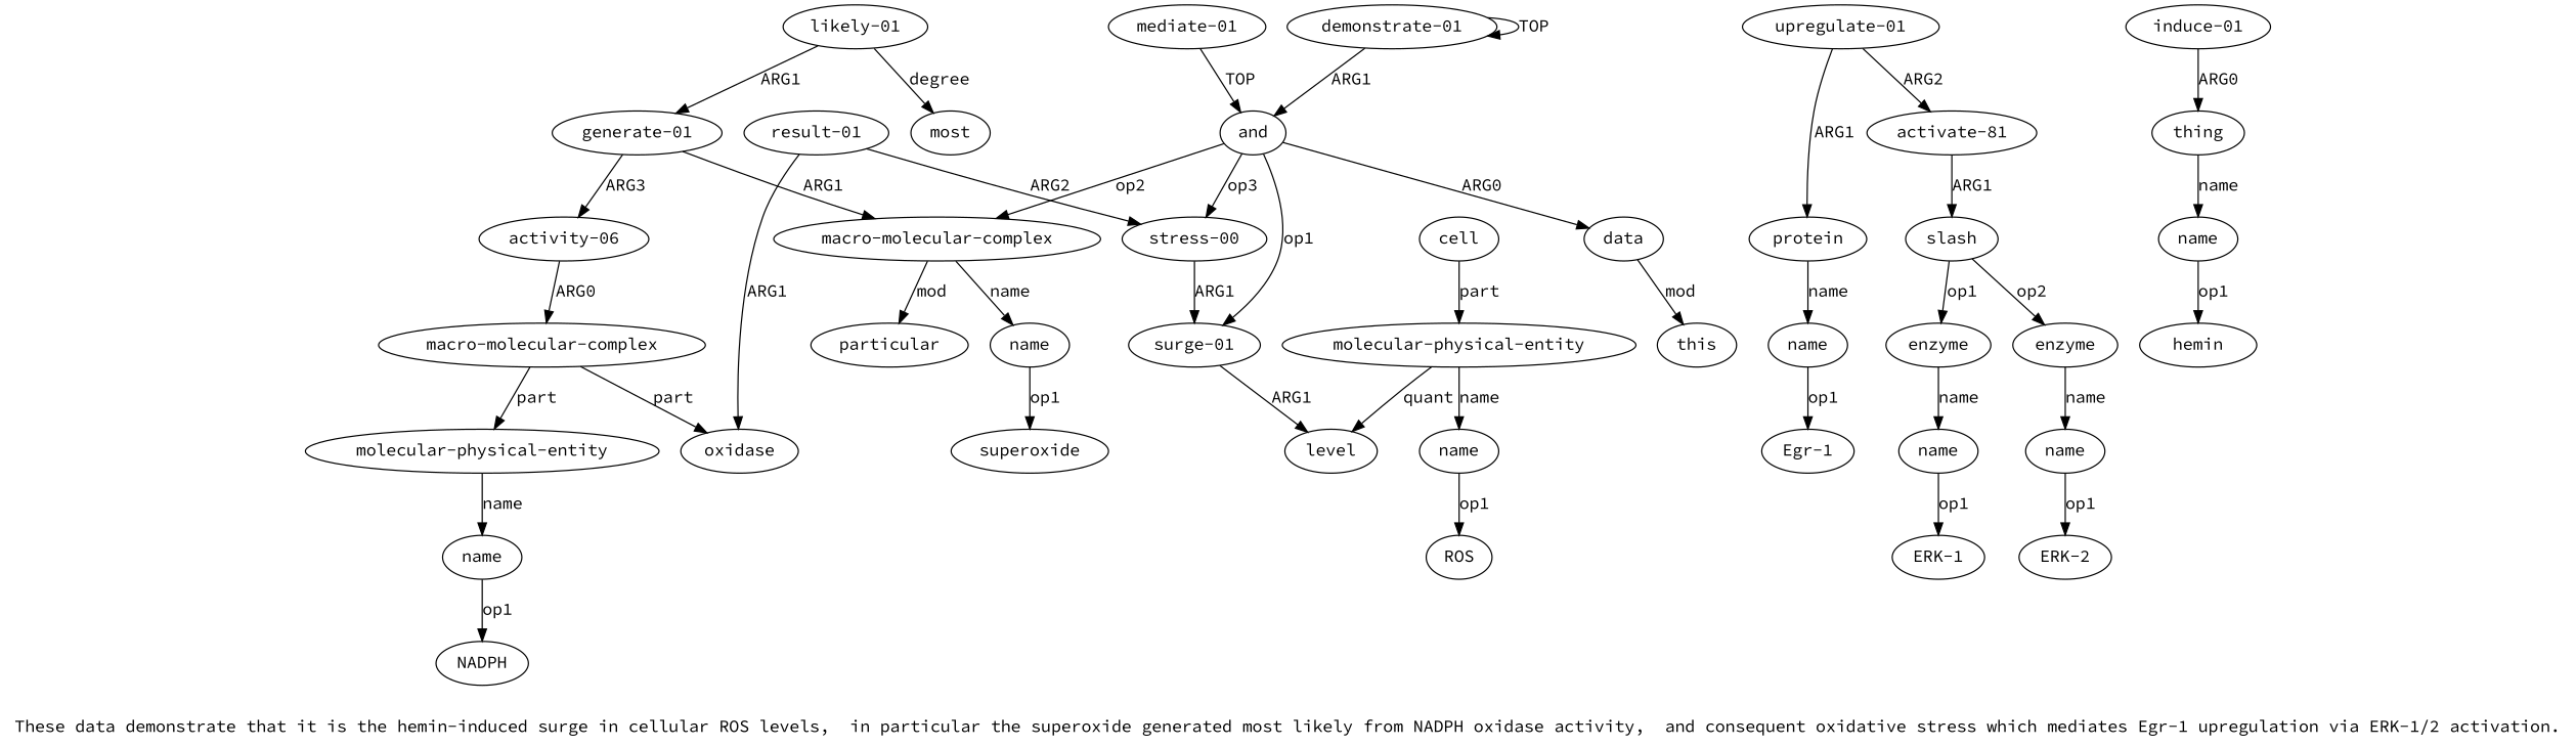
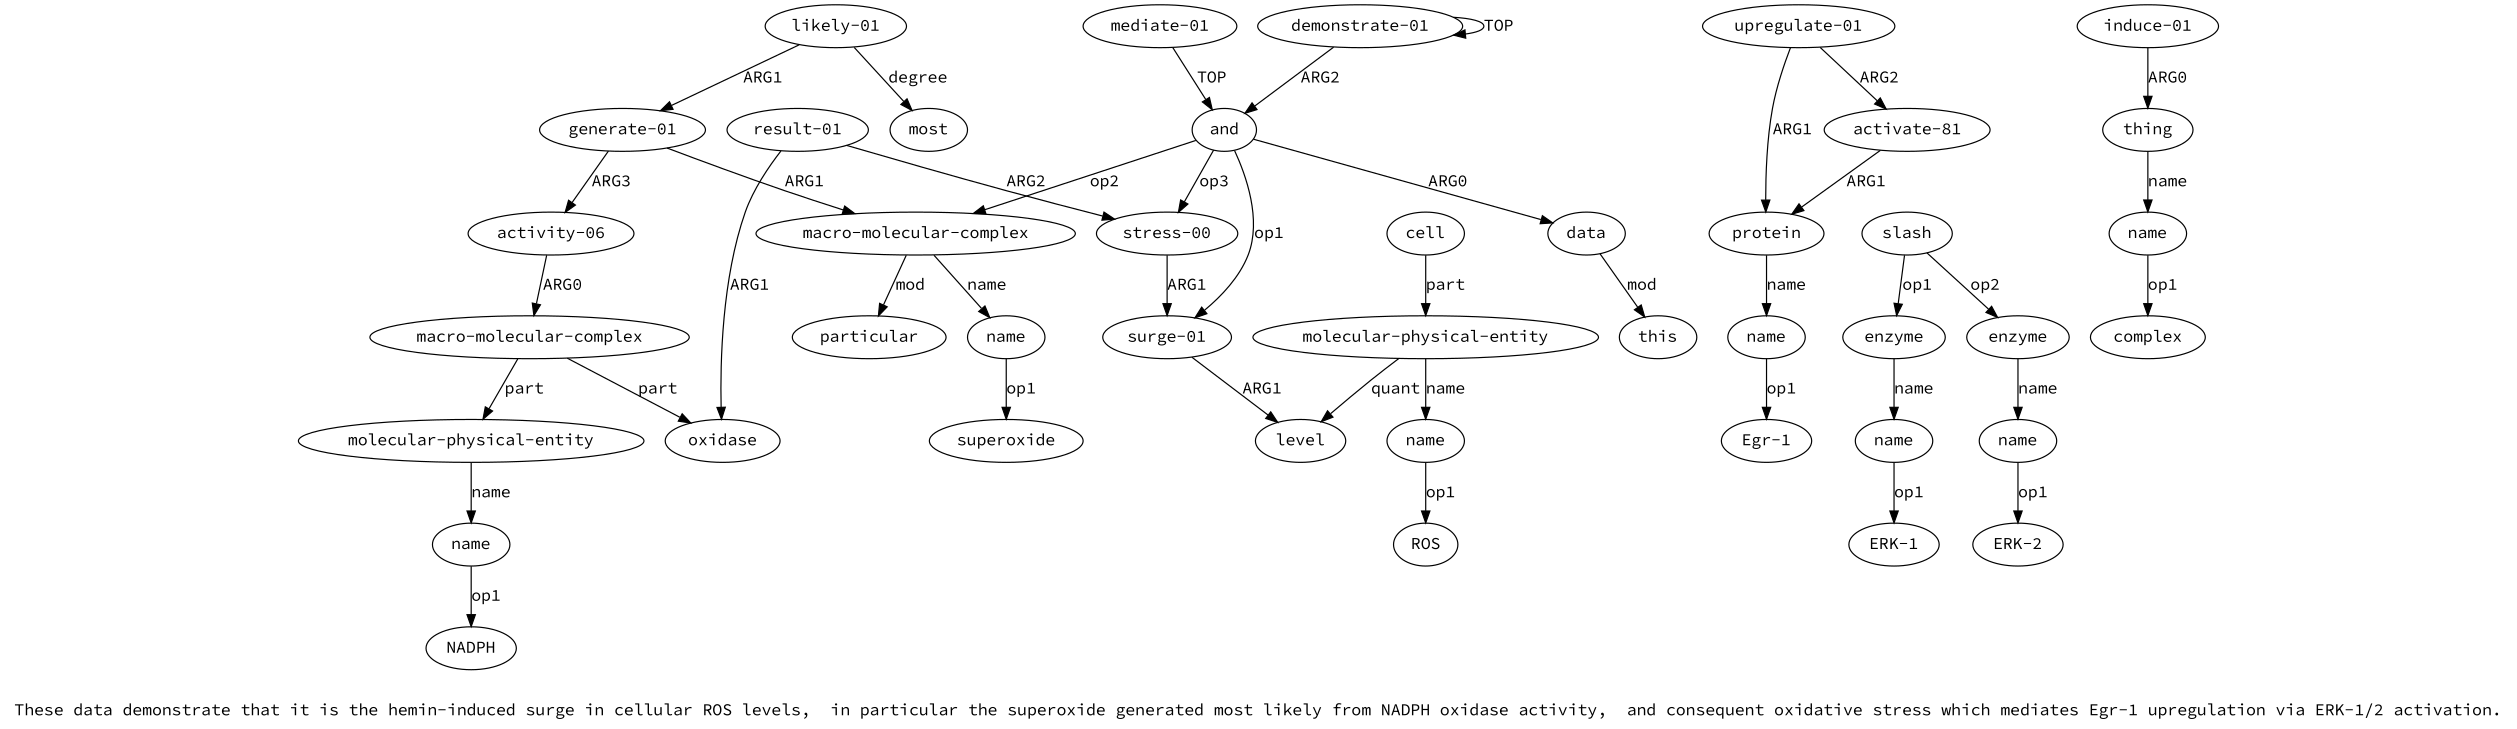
  digraph {
    fontname="Source Code Pro"
    label="These data demonstrate that it is the hemin-induced surge in cellular ROS levels,  in particular the superoxide generated most likely from NADPH oxidase activity,  and consequent oxidative stress which mediates Egr-1 upregulation via ERK-1/2 activation."
    node [color=black fontname="Source Code Pro" gold_ind=-1 gold_label=name test_ind=-1 test_label=name]
    edge [color=black fontname="Source Code Pro" gold_label=op1 test_label=op1]
    n1 [gold_ind=20 label=name test_ind=20]
    n2 [gold_label=NADPH label=NADPH test_label=NADPH]
    n3 [gold_ind=21 gold_label="likely-01" label="likely-01" test_ind=21 test_label="likely-01"]
    n4 [gold_ind=22 gold_label=most label=most test_ind=22 test_label=most]
    n5 [gold_ind=15 gold_label="generate-01" label="generate-01" test_ind=15 test_label="generate-01"]
    n6 [gold_ind=16 gold_label="activity-06" label="activity-06" test_ind=16 test_label="activity-06"]
    n7 [gold_ind=12 gold_label="macro-molecular-complex" label="macro-molecular-complex" test_ind=12 test_label="macro-molecular-complex"]
    n8 [gold_ind=17 gold_label="macro-molecular-complex" label="macro-molecular-complex" test_ind=17 test_label="macro-molecular-complex"]
    n9 [gold_ind=14 gold_label=particular label=particular test_ind=14 test_label=particular]
    n10 [gold_ind=13 label=name test_ind=13]
    n11 [gold_ind=23 gold_label="stress-00" label="stress-00" test_ind=23 test_label="stress-00"]
    n12 [gold_ind=4 gold_label="surge-01" label="surge-01" test_ind=4 test_label="surge-01"]
    n13 [gold_ind=24 gold_label="result-01" label="result-01" test_ind=24 test_label="result-01"]
    n14 [gold_ind=18 gold_label=oxidase label=oxidase test_ind=18 test_label=oxidase]
    n15 [gold_ind=25 gold_label="mediate-01" label="mediate-01" test_ind=25 test_label="mediate-01"]
    n16 [gold_ind=3 gold_label=and label=and test_ind=3 test_label=and]
    n17 [gold_ind=26 gold_label="upregulate-01" label="upregulate-01" test_ind=26 test_label="upregulate-01"]
    n18 [gold_ind=27 gold_label=protein label=protein test_ind=27 test_label=protein]
    n19 [gold_ind=29 gold_label="activate-01" label="activate-81" test_ind=29 test_label="activate-01"]
    n20 [gold_ind=1 gold_label=data label=data test_ind=1 test_label=data]
    n21 [gold_ind=28 label=name test_ind=28]
    n22 [gold_ind=30 gold_label=slash label=slash test_ind=30 test_label=slash]
    n23 [gold_ind=5 gold_label=level label=level test_ind=5 test_label=level]
    n24 [gold_label="Egr-1" label="Egr-1" test_label="Egr-1"]
    n25 [gold_ind=31 gold_label=enzyme label=enzyme test_ind=31 test_label=enzyme]
    n26 [gold_ind=33 gold_label=enzyme label=enzyme test_ind=33 test_label=enzyme]
    n27 [gold_ind=32 label=name test_ind=32]
    n28 [gold_ind=34 label=name test_ind=34]
    n29 [gold_label="ERK-1" label="ERK-1" test_label="ERK-1"]
    n30 [gold_label="ERK-2" label="ERK-2" test_label="ERK-2"]
    n31 [gold_label=ROS label=ROS test_label=ROS]
-   n32 [gold_label=hemin label=hemin test_label=hemin]
+   n32 [gold_label=hemin label=complex test_label=hemin]
    n33 [gold_ind=19 gold_label="molecular-physical-entity" label="molecular-physical-entity" test_ind=19 test_label="molecular-physical-entity"]
    n34 [gold_label=superoxide label=superoxide test_label=superoxide]
    n35 [gold_ind=11 label=name test_ind=11]
    n36 [gold_ind=10 gold_label=thing label=thing test_ind=10 test_label=thing]
    n37 [gold_ind=2 gold_label=this label=this test_ind=2 test_label=this]
    n38 [gold_ind=0 gold_label="demonstrate-01" label="demonstrate-01" test_ind=0 test_label="demonstrate-01"]
    n39 [gold_ind=7 label=name test_ind=7]
    n40 [gold_ind=6 gold_label="molecular-physical-entity" label="molecular-physical-entity" test_ind=6 test_label="molecular-physical-entity"]
    n41 [gold_ind=9 gold_label="induce-01" label="induce-01" test_ind=9 test_label="induce-01"]
    n42 [gold_ind=8 gold_label=cell label=cell test_ind=8 test_label=cell]
    n1 -> n2 [label=op1]
    n3 -> n4 [gold_label=degree label=degree test_label=degree]
    n3 -> n5 [gold_label=ARG1 label=ARG1 test_label=ARG1]
    n5 -> n6 [gold_label=ARG2 label=ARG3 test_label=ARG2]
    n5 -> n7 [gold_label=ARG1 label=ARG1 test_label=ARG1]
    n6 -> n8 [gold_label=ARG0 label=ARG0 test_label=ARG0]
    n7 -> n9 [gold_label=mod label=mod test_label=mod]
    n7 -> n10 [gold_label=name label=name test_label=name]
    n8 -> n14 [gold_label=part label=part test_label=part]
    n8 -> n33 [gold_label=part label=part test_label=part]
    n10 -> n34 [label=op1]
    n11 -> n12 [gold_label=ARG1 label=ARG1 test_label=ARG1]
    n12 -> n23 [gold_label=ARG1 label=ARG1 test_label=ARG1]
    n13 -> n11 [gold_label=ARG2 label=ARG2 test_label=ARG2]
    n13 -> n14 [gold_label=ARG1 label=ARG1 test_label=ARG1]
    n15 -> n16 [gold_label=ARG0 label=TOP test_label=ARG0]
    n16 -> n7 [gold_label=op2 label=op2 test_label=op2]
    n16 -> n11 [gold_label=op3 label=op3 test_label=op3]
    n16 -> n12 [label=op1]
    n16 -> n20 [gold_label=ARG0 label=ARG0 test_label=ARG0]
    n17 -> n18 [gold_label=ARG1 label=ARG1 test_label=ARG1]
    n17 -> n19 [gold_label=ARG2 label=ARG2 test_label=ARG2]
    n18 -> n21 [gold_label=name label=name test_label=name]
-   n19 -> n22 [gold_label=ARG1 label=ARG1 test_label=ARG1]
+   n19 -> n18 [gold_label=ARG1 label=ARG1 test_label=ARG1]
    n20 -> n37 [gold_label=mod label=mod test_label=mod]
    n21 -> n24 [label=op1]
    n22 -> n25 [label=op1]
    n22 -> n26 [gold_label=op2 label=op2 test_label=op2]
    n25 -> n27 [gold_label=name label=name test_label=name]
    n26 -> n28 [gold_label=name label=name test_label=name]
    n27 -> n29 [label=op1]
    n28 -> n30 [label=op1]
    n33 -> n1 [gold_label=name label=name test_label=name]
    n35 -> n32 [label=op1]
    n36 -> n35 [gold_label=name label=name test_label=name]
-   n38 -> n16 [gold_label=ARG1 label=ARG1 test_label=ARG1]
+   n38 -> n16 [gold_label=ARG1 label=ARG2 test_label=ARG1]
    n38 -> n38 [gold_label=TOP label=TOP test_label=TOP]
    n39 -> n31 [label=op1]
    n40 -> n23 [gold_label=quant label=quant test_label=quant]
    n40 -> n39 [gold_label=name label=name test_label=name]
    n41 -> n36 [gold_label=ARG0 label=ARG0 test_label=ARG0]
    n42 -> n40 [gold_label=part label=part test_label=part]
  }
